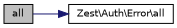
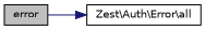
  digraph {
    rankdir=LR
    node [color=black fontname=Helvetica fontsize=10 shape=record style=filled]
-   n1 [fillcolor=grey75 fontcolor=black height=0.2 label=all width=0.4]
+   n1 [fillcolor=grey75 fontcolor=black height=0.2 label=error width=0.4]
    n2 [fillcolor=white height=0.2 label="Zest\\Auth\\Error\\all" width=0.4]
    n1 -> n2 [color=midnightblue fontname=Helvetica fontsize=10 labelfontname=Helvetica labelfontsize=10 style=solid]
  }
